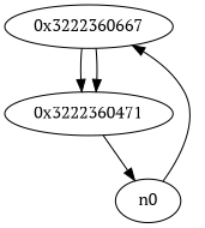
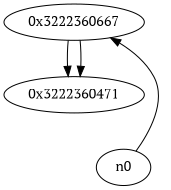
  digraph {
    fontname="PT Serif"
    node [fontname="PT Serif"]
    edge [fontname="PT Serif"]
    n1 [label="0x3222360667"]
    n2 [label="0x3222360471"]
    n0
    n1 -> n2
    n1 -> n2
-   n2 -> n0
    n0 -> n1
  }
